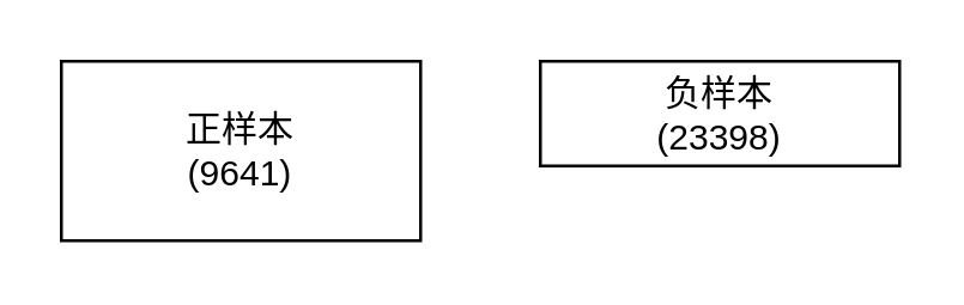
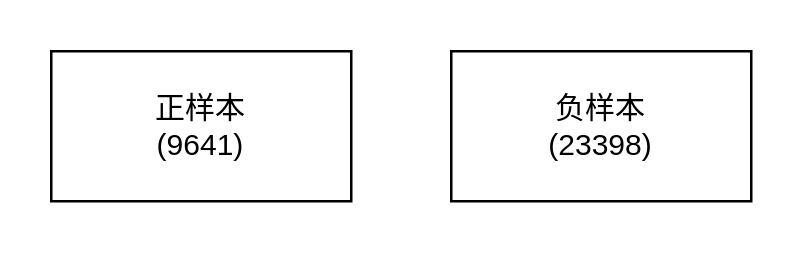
  <mxCell id="0" />
  <mxCell id="1" parent="0" />
  <mxCell id="2" value="&lt;span style=&quot;background-color: initial;&quot;&gt;正样本&lt;/span&gt;&lt;div&gt;&lt;span style=&quot;background-color: initial;&quot;&gt;(9641)&lt;/span&gt;&lt;/div&gt;" style="rounded=0;whiteSpace=wrap;html=1;fillColor=none;" vertex="1" parent="1"><mxGeometry x="20" y="20" width="120" height="60" as="geometry" /></mxCell>
- <mxCell id="3" value="&lt;span style=&quot;background-color: initial;&quot;&gt;负样本&lt;/span&gt;&lt;div&gt;&lt;span style=&quot;background-color: initial;&quot;&gt;(23398)&lt;/span&gt;&lt;/div&gt;" style="rounded=0;whiteSpace=wrap;html=1;fillColor=none;" vertex="1" parent="1"><mxGeometry x="180" y="20" width="120" height="35" as="geometry" /></mxCell>
+ <mxCell id="3" value="&lt;span style=&quot;background-color: initial;&quot;&gt;负样本&lt;/span&gt;&lt;div&gt;&lt;span style=&quot;background-color: initial;&quot;&gt;(23398)&lt;/span&gt;&lt;/div&gt;" style="rounded=0;whiteSpace=wrap;html=1;fillColor=none;" vertex="1" parent="1"><mxGeometry x="180" y="20" width="120" height="60" as="geometry" /></mxCell>
